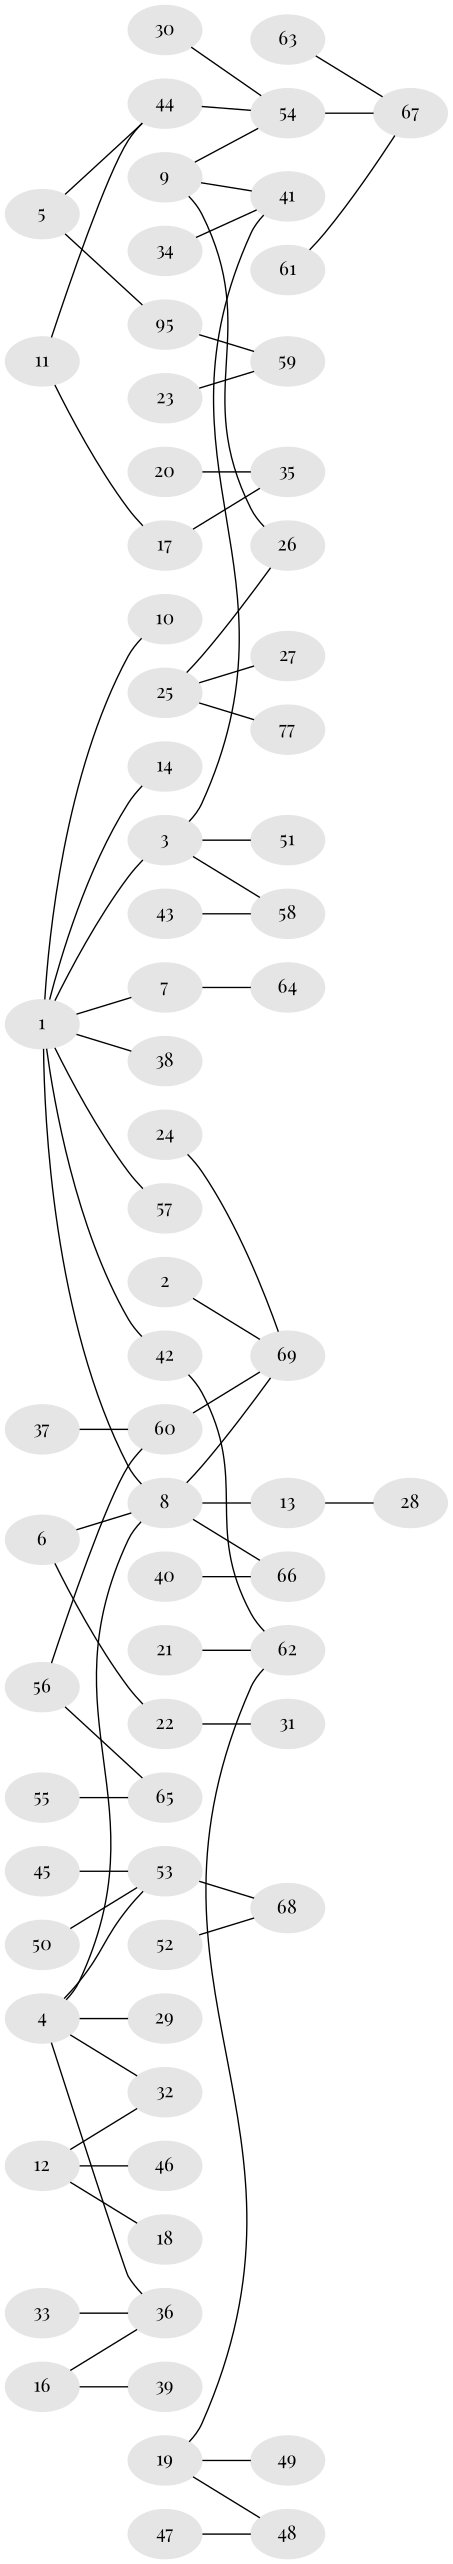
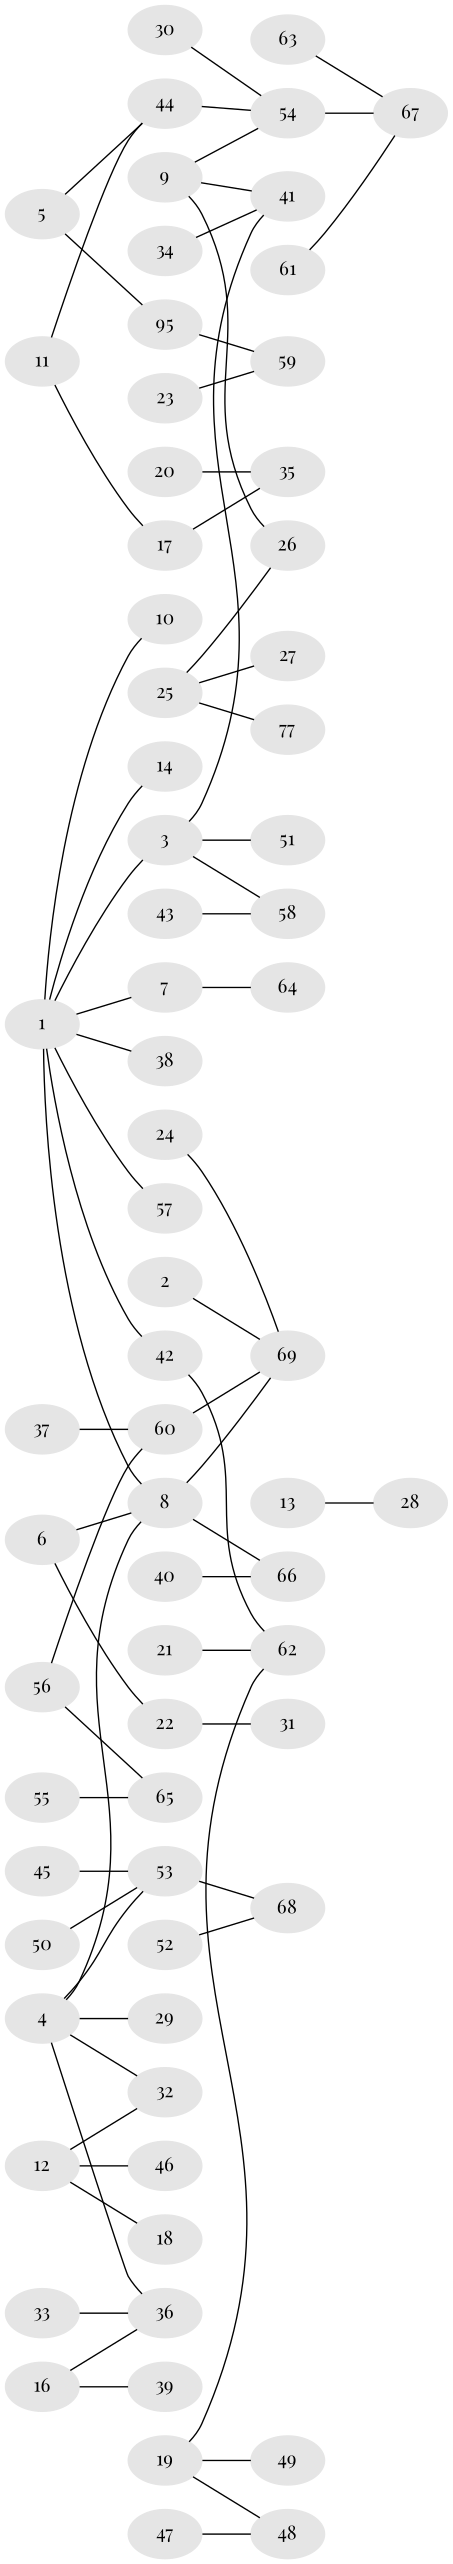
  graph {
    fontname="Playfair Display"
    rankdir=LR
    node [color=gray90 fontname="Playfair Display" style=filled]
    edge [fontname="Playfair Display" weight=1.0]
    1
    3
    7
    8
    10
    14
    38
    42
    57
    41
    51
    58
    64
    69
    13
    66
    62
    2
    4
    29
    32
    36
    53
    68
    n25 [label=95]
    5
    44
    59
    54
    6
    22
    31
    28
    9
    26
    67
    11
    17
    35
    12
    18
    46
    16
    39
    19
    48
    49
    20
    21
    23
    24
    25
    27
    n54 [label=77]
    30
    33
    34
    37
    60
    40
    43
    45
    47
    50
    52
    55
    65
    56
    61
    63
    1 -- 3
    1 -- 7
    1 -- 8
    1 -- 10
    1 -- 14
    1 -- 38
    1 -- 42
    1 -- 57
    3 -- 41
    3 -- 51
    3 -- 58
    7 -- 64
    8 -- 69
-   8 -- 13
    8 -- 66
    42 -- 62
    13 -- 28
    2 -- 69
    4 -- 8
    4 -- 29
    4 -- 32
    4 -- 36
    4 -- 53
    53 -- 68
    n25 -- 59
    5 -- n25
    5 -- 44
    44 -- 54
    54 -- 67
    6 -- 8
    6 -- 22
    22 -- 31
    9 -- 41
    9 -- 54
    9 -- 26
    11 -- 44
    11 -- 17
    17 -- 35
    12 -- 32
    12 -- 18
    12 -- 46
    16 -- 36
    16 -- 39
    19 -- 62
    19 -- 48
    19 -- 49
    20 -- 35
    21 -- 62
    23 -- 59
    24 -- 69
    25 -- 26
    25 -- 27
    25 -- n54
    30 -- 54
    33 -- 36
    34 -- 41
    37 -- 60
    60 -- 69
    40 -- 66
    43 -- 58
    45 -- 53
    47 -- 48
    50 -- 53
    52 -- 68
    55 -- 65
    56 -- 60
    56 -- 65
    61 -- 67
    63 -- 67
  }
